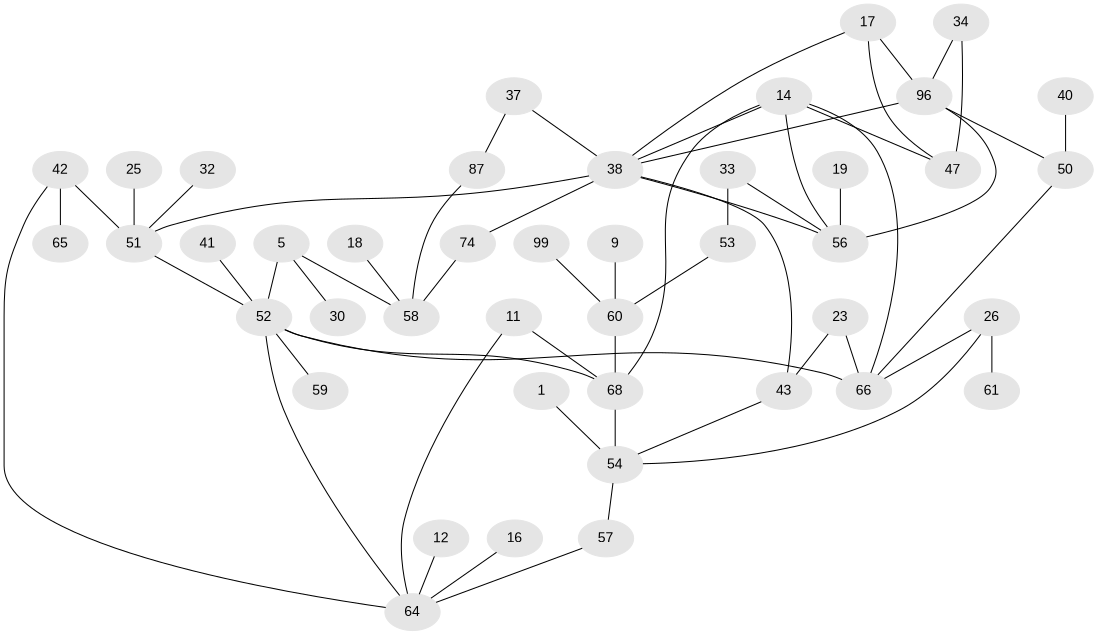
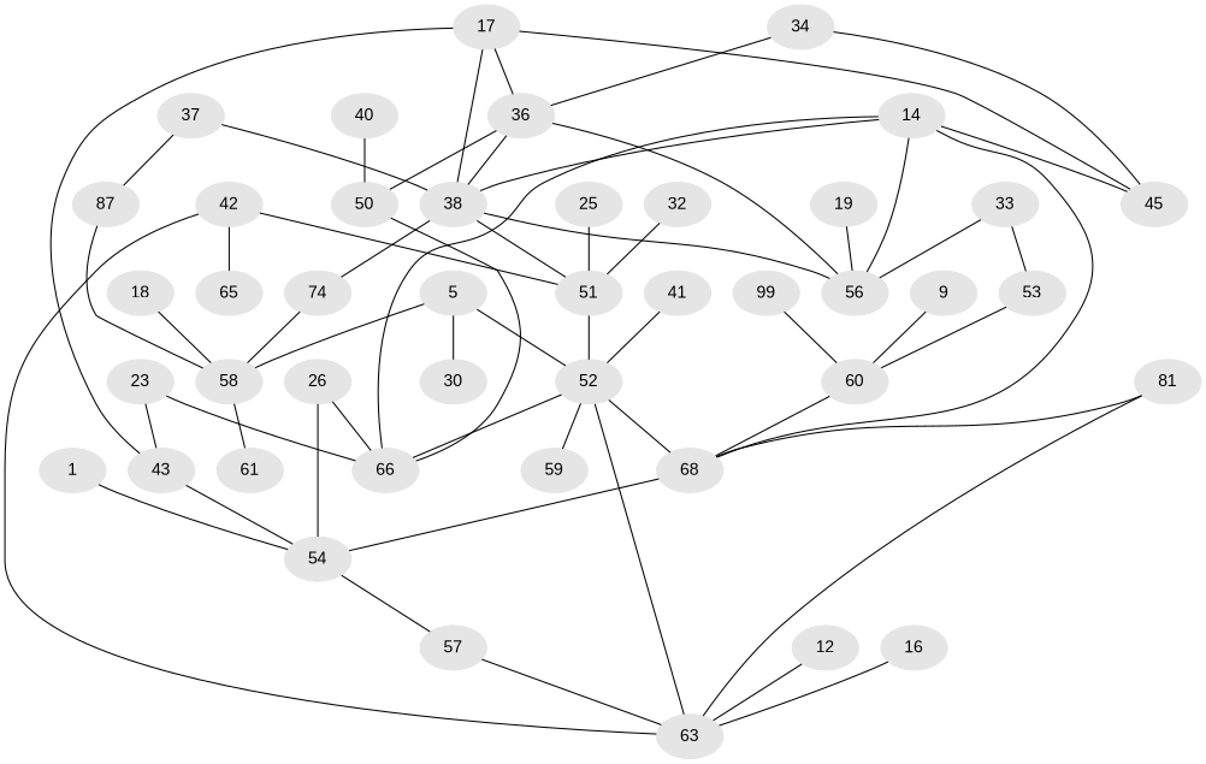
  graph {
    fontname="Liberation Sans"
    node [color=gray90 fontname="Liberation Sans" style=filled]
    edge [fontname="Liberation Sans" weight=1.0]
    1
    54
    57
    43
    5
    30
    52
    58
-   63 [label=64]
+   63
    68
    66
    59
    61
    9
    60
-   11
+   11 [label=81]
    12
    14
    38
-   45 [label=47]
+   45
    56
    51
    n23 [label=74]
    16
    17
-   36 [label=96]
+   36
    50
    18
    19
    23
    n31 [label=26]
    25
    n33 [label=99]
    n34 [label=33]
    53
    32
    34
    37
    n39 [label=87]
    40
    41
    42
    65
    1 -- 54
    54 -- 57
    57 -- 63
    43 -- 54
    5 -- 30
    5 -- 52
    5 -- 58
    52 -- 63
    52 -- 68
    52 -- 66
    52 -- 59
-   n31 -- 61
+   58 -- 61
    68 -- 54
    9 -- 60
    60 -- 68
    11 -- 63
    11 -- 68
    12 -- 63
    14 -- 68
    14 -- 66
    14 -- 38
    14 -- 45
    14 -- 56
    38 -- 56
    38 -- 51
    38 -- n23
    51 -- 52
    n23 -- 58
    16 -- 63
-   38 -- 43
+   17 -- 43
    17 -- 38
    17 -- 45
    17 -- 36
    36 -- 38
    36 -- 56
    36 -- 50
    50 -- 66
    18 -- 58
    19 -- 56
    23 -- 43
    23 -- 66 [weight=2.0]
    n31 -- 54
    n31 -- 66
    25 -- 51
    n33 -- 60
    n34 -- 56
    n34 -- 53
    53 -- 60
    32 -- 51
    34 -- 45
    34 -- 36
    37 -- 38
    37 -- n39
    n39 -- 58
    40 -- 50
    41 -- 52
    42 -- 63
    42 -- 51
    42 -- 65
  }
